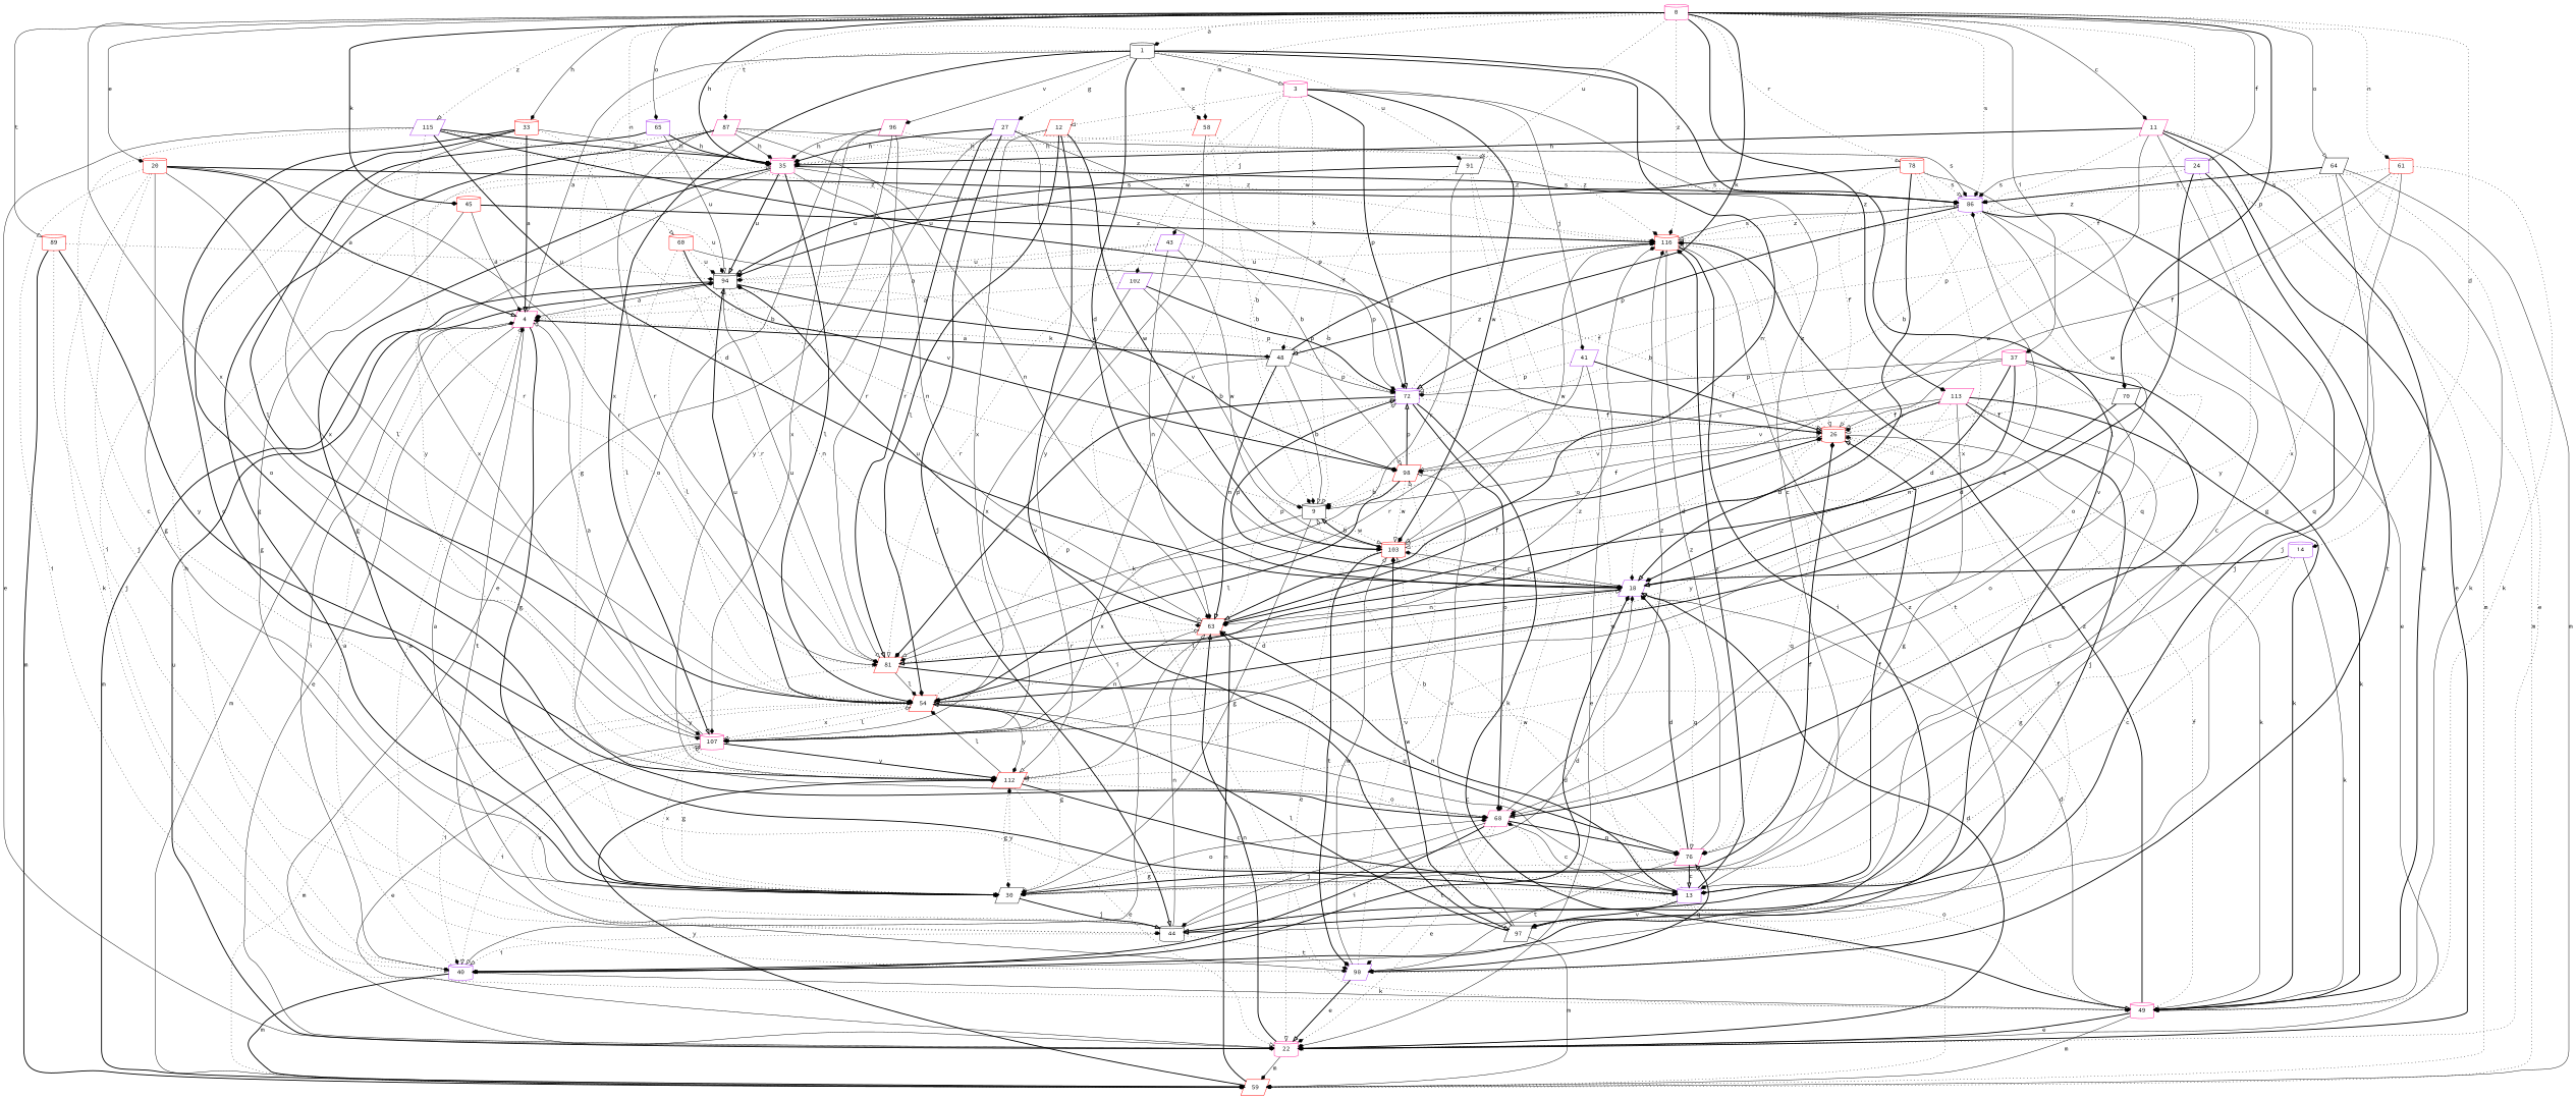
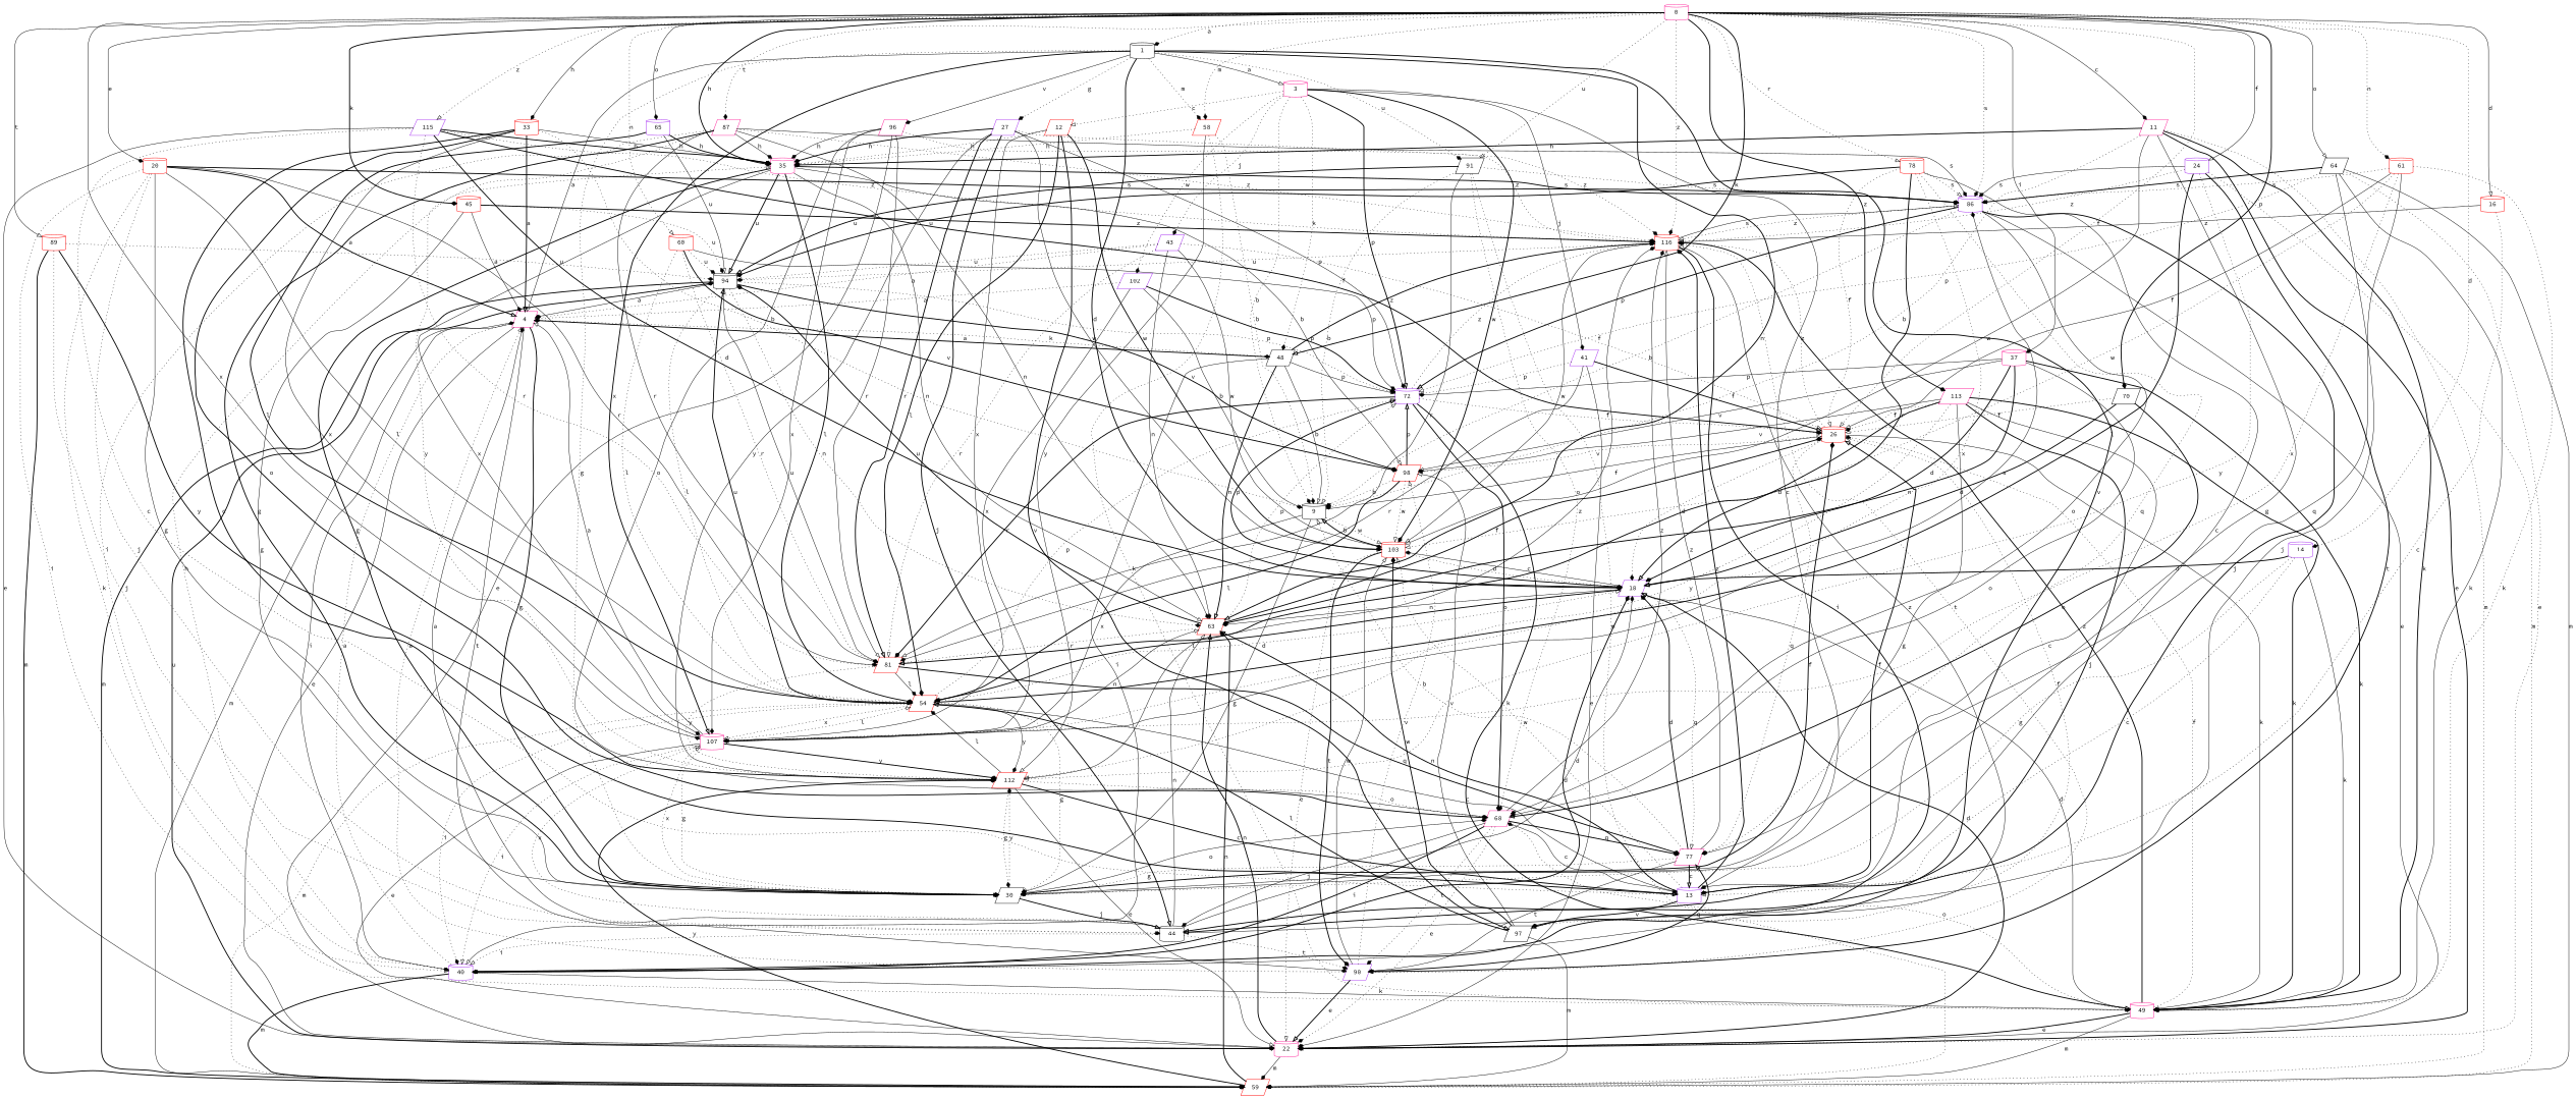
  strict digraph {
    fontname="Source Code Pro"
    node [color=red fontname="Source Code Pro" shape=cylinder]
    edge [arrowhead=diamond fontname="Source Code Pro" style=dotted]
    0 [color=deeppink]
    1 [color=black]
    11 [color=deeppink shape=parallelogram]
    14 [color=purple]
+   16
    20
    24 [color=purple]
    26
    33
    35 [color=deeppink]
    37 [color=deeppink]
    45
    48 [color=black shape=parallelogram]
    58 [shape=parallelogram]
    60
    61
    64 [color=black shape=parallelogram]
    65 [color=purple]
    70 [color=black shape=parallelogram]
    78
    86 [color=purple]
    87 [color=deeppink shape=parallelogram]
    89
    91 [color=black shape=parallelogram]
    107 [color=deeppink]
    113 [color=deeppink shape=parallelogram]
    115 [color=purple shape=parallelogram]
    116
    3 [color=deeppink]
    4 [color=deeppink shape=parallelogram]
    18 [color=purple shape=parallelogram]
    27 [color=purple shape=parallelogram]
    30 [color=black shape=parallelogram]
    63 [shape=parallelogram]
    96 [color=deeppink shape=parallelogram]
    97 [color=black shape=parallelogram]
    9 [color=black]
    103
    22 [color=deeppink]
    59 [shape=parallelogram]
    49 [color=deeppink]
    13 [color=purple]
    40 [color=purple]
    54 [shape=parallelogram]
    44 [color=black]
    81 [shape=parallelogram]
    90 [color=purple shape=parallelogram]
    112 [shape=parallelogram]
-   76 [color=deeppink shape=parallelogram]
+   76 [color=deeppink shape=parallelogram label=77]
    98 [shape=parallelogram]
    68 [color=deeppink shape=parallelogram]
    94 [color=black]
    72 [color=purple]
    12 [shape=parallelogram]
    41 [color=purple shape=parallelogram]
    43 [color=purple shape=parallelogram]
    102 [color=purple shape=parallelogram]
    0 -> 1 [label=a]
    0 -> 11 [label=c style=solid]
    0 -> 14 [label=d]
+   0 -> 16 [arrowhead=onormal label=d style=solid]
    0 -> 20 [label=e style=solid]
    0 -> 24 [arrowhead=onormal label=f style=solid]
    0 -> 26 [arrowhead=onormal label=f]
    0 -> 33 [label=h style=solid]
    0 -> 35 [label=h style=bold]
    0 -> 37 [label=i style=solid]
    0 -> 45 [label=k style=bold]
    0 -> 48 [arrowhead=onormal label=k style=bold]
    0 -> 58 [label=m]
    0 -> 60 [arrowhead=onormal label=n]
    0 -> 61 [label=n]
    0 -> 64 [arrowhead=onormal label=o style=solid]
    0 -> 65 [label=o style=solid]
    0 -> 70 [label=p style=bold]
    0 -> 78 [arrowhead=onormal label=r]
    0 -> 86 [label=s]
    0 -> 87 [label=t]
    0 -> 89 [arrowhead=onormal label=t style=solid]
    0 -> 91 [arrowhead=onormal label=u]
    0 -> 107 [label=x style=solid]
    0 -> 113 [label=z style=bold]
    0 -> 115 [arrowhead=onormal label=z]
    0 -> 116 [label=z]
    1 -> 58 [label=m]
    1 -> 91 [label=u]
    1 -> 107 [arrowhead=onormal label=x style=bold]
    1 -> 3 [arrowhead=onormal label=a style=solid]
    1 -> 4 [arrowhead=onormal label=a style=solid]
    1 -> 18 [label=d style=bold]
    1 -> 27 [label=g]
    1 -> 30 [arrowhead=onormal label=g]
    1 -> 63 [arrowhead=onormal label=n style=bold]
    1 -> 96 [label=v style=solid]
    1 -> 97 [label=v style=bold]
    11 -> 35 [label=h style=bold]
    11 -> 30 [label=g style=solid]
    11 -> 9 [label=b]
    11 -> 103 [arrowhead=onormal label=w style=solid]
    11 -> 22 [arrowhead=onormal label=e style=bold]
    11 -> 59 [label=m]
    11 -> 49 [label=k style=bold]
    14 -> 18 [arrowhead=onormal label=d style=bold]
    14 -> 30 [arrowhead=onormal label=g]
    14 -> 49 [arrowhead=onormal label=k style=solid]
    14 -> 13 [label=c]
+   16 -> 116 [arrowhead=onormal label=z style=solid]
+   16 -> 13 [arrowhead=onormal label=c]
    20 -> 86 [label=s style=bold]
    20 -> 4 [arrowhead=onormal label=a style=bold]
    20 -> 30 [label=g style=solid]
    20 -> 49 [arrowhead=onormal label=k]
    20 -> 40 [arrowhead=onormal label=i]
    20 -> 54 [arrowhead=onormal label=l style=solid]
    20 -> 44 [arrowhead=onormal label=j]
    20 -> 81 [label=r style=solid]
    24 -> 86 [label=s style=solid]
    24 -> 116 [arrowhead=onormal label=z]
    24 -> 59 [arrowhead=onormal label=m]
    24 -> 54 [arrowhead=onormal label=l style=bold]
    24 -> 90 [arrowhead=onormal label=t style=bold]
    24 -> 112 [arrowhead=onormal label=y]
    26 -> 116 [label=z]
    26 -> 18 [label=d]
    26 -> 49 [arrowhead=onormal label=k style=solid]
    26 -> 76 [arrowhead=onormal label=q]
    26 -> 98 [arrowhead=onormal label=v]
    33 -> 35 [arrowhead=onormal label=h style=solid]
    33 -> 107 [arrowhead=onormal label=x style=solid]
    33 -> 4 [arrowhead=onormal label=a style=bold]
    33 -> 9 [label=b]
    33 -> 13 [arrowhead=onormal label=c style=bold]
    33 -> 68 [arrowhead=onormal label=o style=bold]
    35 -> 86 [label=s style=bold]
    35 -> 107 [label=x style=solid]
    35 -> 30 [label=g style=bold]
    35 -> 63 [arrowhead=onormal label=n style=solid]
    35 -> 54 [label=l style=bold]
    35 -> 98 [arrowhead=onormal label=b style=solid]
    35 -> 94 [arrowhead=onormal label=u style=bold]
    37 -> 18 [label=d style=bold]
    37 -> 63 [label=n style=bold]
    37 -> 49 [arrowhead=onormal label=k style=bold]
    37 -> 98 [arrowhead=onormal label=v style=solid]
    37 -> 68 [label=o style=solid]
    37 -> 72 [label=p style=solid]
    45 -> 116 [arrowhead=onormal label=z style=bold]
    45 -> 4 [label=a style=solid]
    45 -> 30 [arrowhead=onormal label=g style=solid]
    45 -> 94 [label=u]
    48 -> 116 [arrowhead=onormal label=z style=bold]
    48 -> 4 [label=a style=bold]
    48 -> 63 [arrowhead=onormal label=n style=bold]
    48 -> 9 [arrowhead=onormal label=b style=solid]
    48 -> 40 [arrowhead=onormal label=i style=solid]
    48 -> 72 [arrowhead=onormal label=p style=solid]
    58 -> 35 [arrowhead=onormal label=h]
    58 -> 9 [label=b]
    58 -> 49 [label=k]
    58 -> 112 [arrowhead=onormal label=y style=solid]
    60 -> 54 [label=l]
    60 -> 81 [label=r]
    60 -> 98 [label=v style=bold]
    60 -> 94 [label=u]
    60 -> 72 [label=p style=solid]
    61 -> 26 [arrowhead=onormal label=f style=solid]
    61 -> 86 [label=s]
    61 -> 107 [label=x]
    61 -> 103 [arrowhead=onormal label=w]
    61 -> 49 [arrowhead=onormal label=k]
    61 -> 76 [label=q style=solid]
    64 -> 86 [arrowhead=onormal label=s style=bold]
    64 -> 22 [arrowhead=onormal label=e]
    64 -> 59 [arrowhead=onormal label=m style=solid]
    64 -> 49 [arrowhead=onormal label=k style=solid]
    64 -> 44 [arrowhead=onormal label=j style=solid]
    64 -> 72 [arrowhead=onormal label=p]
    65 -> 35 [arrowhead=onormal label=h style=bold]
    65 -> 54 [arrowhead=onormal label=l style=bold]
    65 -> 94 [arrowhead=onormal label=u style=solid]
    70 -> 26 [arrowhead=onormal label=f]
    70 -> 18 [arrowhead=onormal label=d style=bold]
    70 -> 68 [arrowhead=onormal label=o style=bold]
    78 -> 26 [arrowhead=onormal label=f]
    78 -> 86 [arrowhead=onormal label=s]
    78 -> 107 [label=x]
    78 -> 13 [arrowhead=onormal label=c style=solid]
    78 -> 81 [arrowhead=onormal label=r style=bold]
    78 -> 76 [label=q]
    78 -> 94 [label=u style=bold]
    86 -> 116 [arrowhead=onormal label=z]
    86 -> 9 [label=b]
    86 -> 22 [label=e style=solid]
    86 -> 44 [arrowhead=onormal label=j style=bold]
    86 -> 68 [label=o style=solid]
    86 -> 72 [arrowhead=onormal label=p style=bold]
    87 -> 35 [label=h style=solid]
    87 -> 86 [label=s style=solid]
    87 -> 116 [label=z]
    87 -> 30 [arrowhead=onormal label=g style=bold]
    87 -> 63 [label=n style=solid]
    87 -> 40 [arrowhead=onormal label=i]
    87 -> 81 [label=r style=solid]
    87 -> 112 [label=y]
    89 -> 59 [label=m style=bold]
    89 -> 44 [label=j]
    89 -> 112 [label=y style=bold]
    89 -> 94 [label=u]
    91 -> 86 [arrowhead=onormal label=s]
    91 -> 9 [arrowhead=onormal label=b]
    91 -> 59 [label=m]
    91 -> 81 [arrowhead=onormal label=r style=solid]
    91 -> 68 [label=o]
    91 -> 94 [arrowhead=onormal label=u style=bold]
    107 -> 86 [label=s style=solid]
    107 -> 4 [arrowhead=onormal label=a style=solid]
    107 -> 30 [label=g]
    107 -> 63 [arrowhead=onormal label=n style=solid]
    107 -> 22 [arrowhead=onormal label=e style=solid]
    107 -> 40 [arrowhead=onormal label=i]
    107 -> 54 [arrowhead=onormal label=l]
    107 -> 112 [label=y style=bold]
    113 -> 26 [label=f]
    113 -> 18 [arrowhead=onormal label=d style=bold]
    113 -> 30 [label=g style=solid]
    113 -> 49 [label=k style=bold]
    113 -> 13 [label=c style=solid]
    113 -> 44 [arrowhead=onormal label=j style=bold]
    113 -> 112 [arrowhead=onormal label=y]
    113 -> 98 [label=v style=solid]
    115 -> 26 [arrowhead=onormal label=f style=bold]
    115 -> 35 [label=h style=bold]
    115 -> 116 [arrowhead=onormal label=z]
    115 -> 18 [label=d style=bold]
    115 -> 22 [label=e style=solid]
    115 -> 13 [arrowhead=onormal label=c]
    115 -> 81 [arrowhead=onormal label=r]
    116 -> 86 [arrowhead=onormal label=s style=solid]
    116 -> 103 [arrowhead=onormal label=w style=solid]
    116 -> 40 [label=i style=bold]
    116 -> 90 [arrowhead=onormal label=t]
    116 -> 94 [label=u]
    3 -> 48 [label=k]
    3 -> 9 [label=b]
    3 -> 103 [label=w style=bold]
    3 -> 13 [label=c style=solid]
    3 -> 72 [arrowhead=onormal label=p style=bold]
    3 -> 12 [arrowhead=onormal label=c]
    3 -> 41 [label=j style=solid]
    3 -> 43 [label=j]
    3 -> 102 [label=w]
    4 -> 48 [label=k]
    4 -> 30 [label=g style=bold]
    4 -> 22 [label=e style=solid]
    4 -> 59 [arrowhead=onormal label=m style=solid]
    4 -> 40 [label=i style=solid]
    4 -> 90 [label=t style=solid]
    18 -> 63 [label=n style=solid]
    18 -> 103 [label=c style=solid]
    18 -> 54 [arrowhead=onormal label=l style=bold]
    18 -> 76 [arrowhead=onormal label=q]
    18 -> 72 [arrowhead=onormal label=p style=bold]
    27 -> 35 [label=h style=bold]
    27 -> 116 [label=z]
    27 -> 103 [label=w style=solid]
    27 -> 44 [arrowhead=onormal label=j style=bold]
    27 -> 81 [arrowhead=onormal label=r style=bold]
    27 -> 112 [arrowhead=onormal label=y style=solid]
    27 -> 72 [label=p style=solid]
    30 -> 26 [label=f style=bold]
    30 -> 107 [arrowhead=onormal label=x]
    30 -> 44 [arrowhead=onormal label=j style=bold]
    30 -> 112 [label=y]
    30 -> 68 [label=o style=solid]
    63 -> 26 [label=f style=bold]
    63 -> 81 [arrowhead=onormal label=r]
    63 -> 94 [label=u style=bold]
    63 -> 72 [arrowhead=onormal label=p]
    96 -> 35 [label=h style=solid]
    96 -> 107 [label=x style=solid]
    96 -> 116 [label=z]
    96 -> 22 [label=e style=solid]
    96 -> 81 [arrowhead=onormal label=r style=solid]
    96 -> 68 [arrowhead=onormal label=o style=solid]
    97 -> 26 [arrowhead=onormal label=f]
    97 -> 103 [label=w style=bold]
    97 -> 59 [arrowhead=onormal label=m style=solid]
    97 -> 54 [arrowhead=onormal label=l style=bold]
    97 -> 98 [arrowhead=onormal label=v style=solid]
    9 -> 26 [arrowhead=onormal label=f style=solid]
    9 -> 107 [arrowhead=onormal label=x style=solid]
    9 -> 30 [label=g style=solid]
    9 -> 103 [arrowhead=onormal label=w]
    103 -> 18 [label=d]
    103 -> 9 [arrowhead=onormal label=b style=bold]
    103 -> 22 [arrowhead=onormal label=e]
    103 -> 90 [label=t style=bold]
    22 -> 18 [arrowhead=onormal label=d style=bold]
    22 -> 63 [arrowhead=onormal label=n style=bold]
    22 -> 59 [label=m style=solid]
    22 -> 94 [label=u style=bold]
    59 -> 63 [label=n style=bold]
    59 -> 112 [label=y style=bold]
    49 -> 26 [label=f]
    49 -> 116 [arrowhead=onormal label=z style=bold]
    49 -> 18 [arrowhead=onormal label=d style=solid]
    49 -> 22 [label=e style=bold]
    49 -> 59 [arrowhead=onormal label=m style=solid]
    49 -> 68 [label=o]
    13 -> 26 [arrowhead=onormal label=f style=bold]
    13 -> 116 [label=z style=bold]
    13 -> 63 [arrowhead=onormal label=n style=bold]
    13 -> 97 [arrowhead=onormal label=v style=bold]
    13 -> 103 [arrowhead=onormal label=w]
    40 -> 35 [arrowhead=onormal label=h]
    40 -> 116 [arrowhead=onormal label=z style=solid]
    40 -> 4 [label=a]
    40 -> 18 [label=d style=bold]
    40 -> 59 [label=m style=bold]
    40 -> 49 [arrowhead=onormal label=k style=solid]
    54 -> 107 [arrowhead=onormal label=x]
    54 -> 18 [arrowhead=onormal label=d]
    54 -> 30 [arrowhead=onormal label=g]
    54 -> 59 [label=m]
    54 -> 13 [arrowhead=onormal label=c style=solid]
    54 -> 40 [label=i]
    54 -> 112 [label=y style=solid]
    54 -> 94 [arrowhead=onormal label=u style=bold]
    54 -> 72 [arrowhead=onormal label=p]
    44 -> 107 [arrowhead=onormal label=x]
    44 -> 4 [label=a style=solid]
    44 -> 18 [label=d style=solid]
    44 -> 63 [arrowhead=onormal label=n style=solid]
    44 -> 40 [arrowhead=onormal label=i]
    44 -> 90 [label=t]
    81 -> 54 [label=l style=solid]
    81 -> 112 [label=y]
    81 -> 76 [label=q style=bold]
    81 -> 94 [arrowhead=onormal label=u style=solid]
    90 -> 4 [arrowhead=onormal label=a]
    90 -> 103 [arrowhead=onormal label=w style=solid]
    90 -> 22 [arrowhead=onormal label=e style=bold]
    90 -> 76 [arrowhead=onormal label=q style=bold]
    90 -> 98 [arrowhead=onormal label=v]
    112 -> 116 [label=z style=solid]
    112 -> 30 [label=g]
-   112 -> 22 [arrowhead=onormal label=e]
+   112 -> 22 [arrowhead=onormal label=e style=solid]
    112 -> 13 [arrowhead=onormal label=c style=bold]
    112 -> 54 [label=l style=solid]
    112 -> 68 [label=o]
    76 -> 116 [arrowhead=onormal label=z style=solid]
    76 -> 18 [label=d style=bold]
    76 -> 30 [arrowhead=onormal label=g]
    76 -> 9 [arrowhead=onormal label=b]
    76 -> 13 [arrowhead=onormal label=c style=bold]
    76 -> 90 [label=t style=solid]
    98 -> 9 [label=b]
    98 -> 103 [arrowhead=onormal label=w]
    98 -> 54 [label=l style=bold]
    98 -> 72 [arrowhead=onormal label=p style=bold]
    68 -> 116 [label=z style=solid]
    68 -> 22 [label=e]
    68 -> 13 [label=c style=solid]
    68 -> 40 [arrowhead=onormal label=i style=bold]
    68 -> 44 [label=j style=solid]
    68 -> 90 [label=t]
    68 -> 76 [label=q style=bold]
    94 -> 4 [label=a style=solid]
    94 -> 63 [label=n]
    94 -> 59 [arrowhead=onormal label=m style=bold]
    94 -> 54 [arrowhead=onormal label=l]
    94 -> 98 [label=v style=bold]
    94 -> 72 [label=p]
    72 -> 26 [label=f]
    72 -> 116 [label=z]
    72 -> 49 [arrowhead=onormal label=k style=bold]
    72 -> 81 [label=r style=bold]
    72 -> 68 [label=o style=bold]
    12 -> 35 [label=h]
    12 -> 107 [label=x style=solid]
    12 -> 97 [arrowhead=onormal label=v style=bold]
    12 -> 103 [arrowhead=onormal label=w style=bold]
    12 -> 54 [label=l style=bold]
    41 -> 26 [arrowhead=onormal label=f style=bold]
    41 -> 22 [label=e style=solid]
    41 -> 81 [label=r style=solid]
    41 -> 72 [arrowhead=onormal label=p]
    43 -> 26 [arrowhead=onormal label=f]
    43 -> 4 [label=a]
    43 -> 63 [label=n style=solid]
    43 -> 103 [label=w style=solid]
    43 -> 81 [arrowhead=onormal label=r]
    43 -> 94 [arrowhead=onormal label=u]
    102 -> 107 [arrowhead=onormal label=x style=solid]
    102 -> 4 [arrowhead=onormal label=a]
    102 -> 9 [arrowhead=onormal label=b style=solid]
    102 -> 72 [label=p style=bold]
  }
